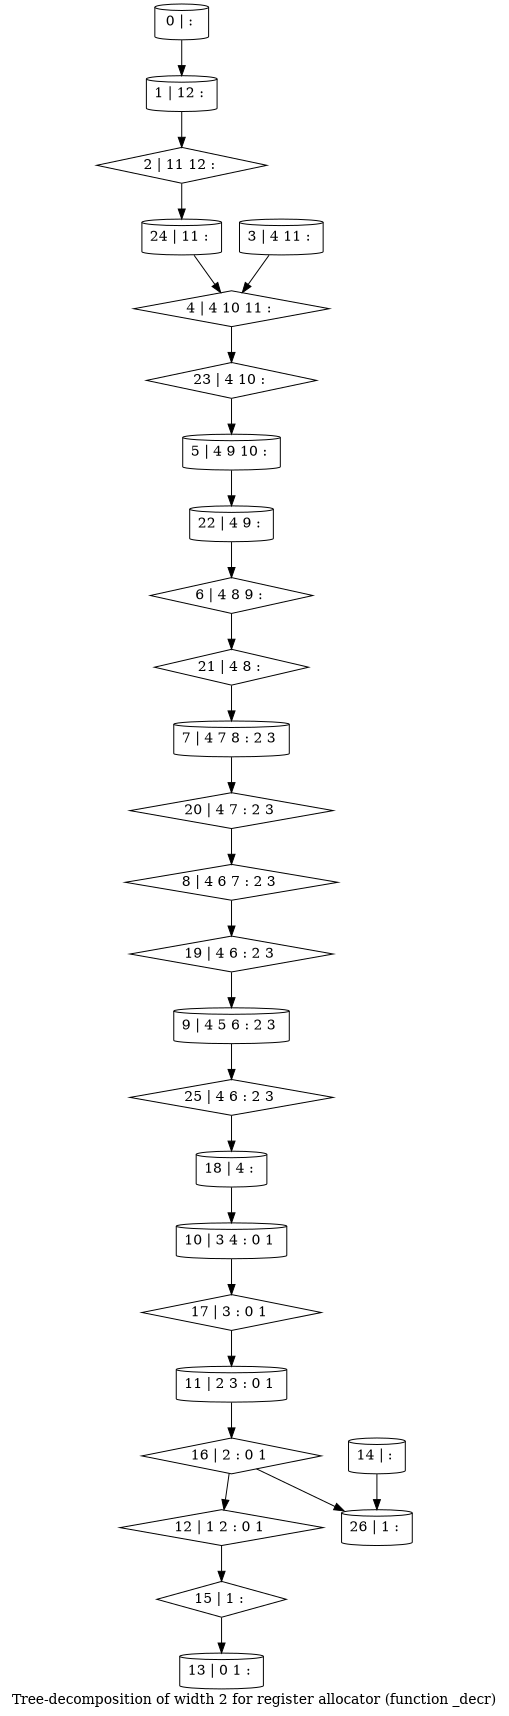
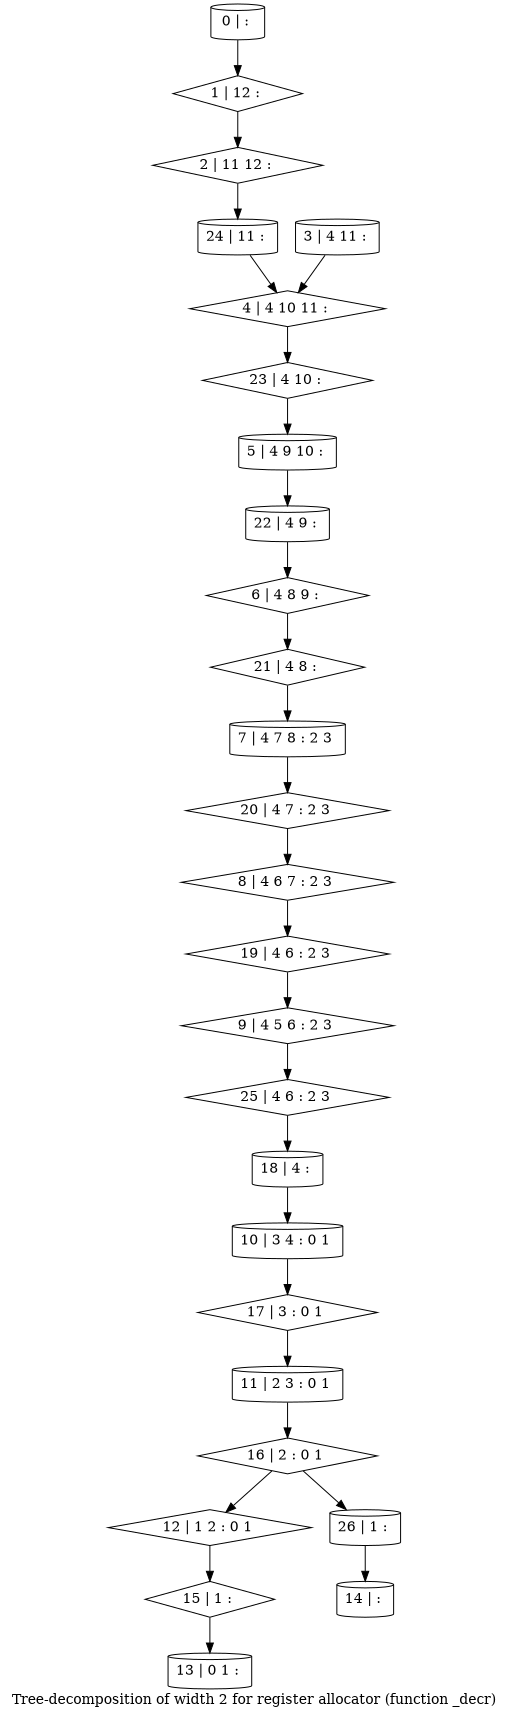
  digraph {
    label="Tree-decomposition of width 2 for register allocator (function _decr)"
    node [shape=diamond]
    n1 [label="0 | : " shape=cylinder]
-   n2 [label="1 | 12 : " shape=cylinder]
+   n2 [label="1 | 12 : "]
    n3 [label="2 | 11 12 : "]
    n4 [label="24 | 11 : " shape=cylinder]
    n5 [label="4 | 4 10 11 : "]
    n6 [label="3 | 4 11 : " shape=cylinder]
    n7 [label="23 | 4 10 : "]
    n8 [label="5 | 4 9 10 : " shape=cylinder]
    n9 [label="22 | 4 9 : " shape=cylinder]
    n10 [label="6 | 4 8 9 : "]
    n11 [label="21 | 4 8 : "]
    n12 [label="7 | 4 7 8 : 2 3 " shape=cylinder]
    n13 [label="20 | 4 7 : 2 3 "]
    n14 [label="8 | 4 6 7 : 2 3 "]
    n15 [label="19 | 4 6 : 2 3 "]
-   n16 [label="9 | 4 5 6 : 2 3 " shape=cylinder]
+   n16 [label="9 | 4 5 6 : 2 3 "]
    n17 [label="25 | 4 6 : 2 3 "]
    n18 [label="18 | 4 : " shape=cylinder]
    n19 [label="10 | 3 4 : 0 1 " shape=cylinder]
    n20 [label="17 | 3 : 0 1 "]
    n21 [label="11 | 2 3 : 0 1 " shape=cylinder]
    n22 [label="16 | 2 : 0 1 "]
    n23 [label="12 | 1 2 : 0 1 "]
    n24 [label="26 | 1 : " shape=cylinder]
    n25 [label="15 | 1 : "]
    n26 [label="13 | 0 1 : " shape=cylinder]
    n27 [label="14 | : " shape=cylinder]
    n1 -> n2
    n2 -> n3
    n3 -> n4
    n4 -> n5
    n5 -> n7
    n6 -> n5
    n7 -> n8
    n8 -> n9
    n9 -> n10
    n10 -> n11
    n11 -> n12
    n12 -> n13
    n13 -> n14
    n14 -> n15
    n15 -> n16
    n16 -> n17
    n17 -> n18
    n18 -> n19
    n19 -> n20
    n20 -> n21
    n21 -> n22
    n22 -> n23
    n22 -> n24
    n23 -> n25
-   n27 -> n24
+   n24 -> n27
    n25 -> n26
  }
